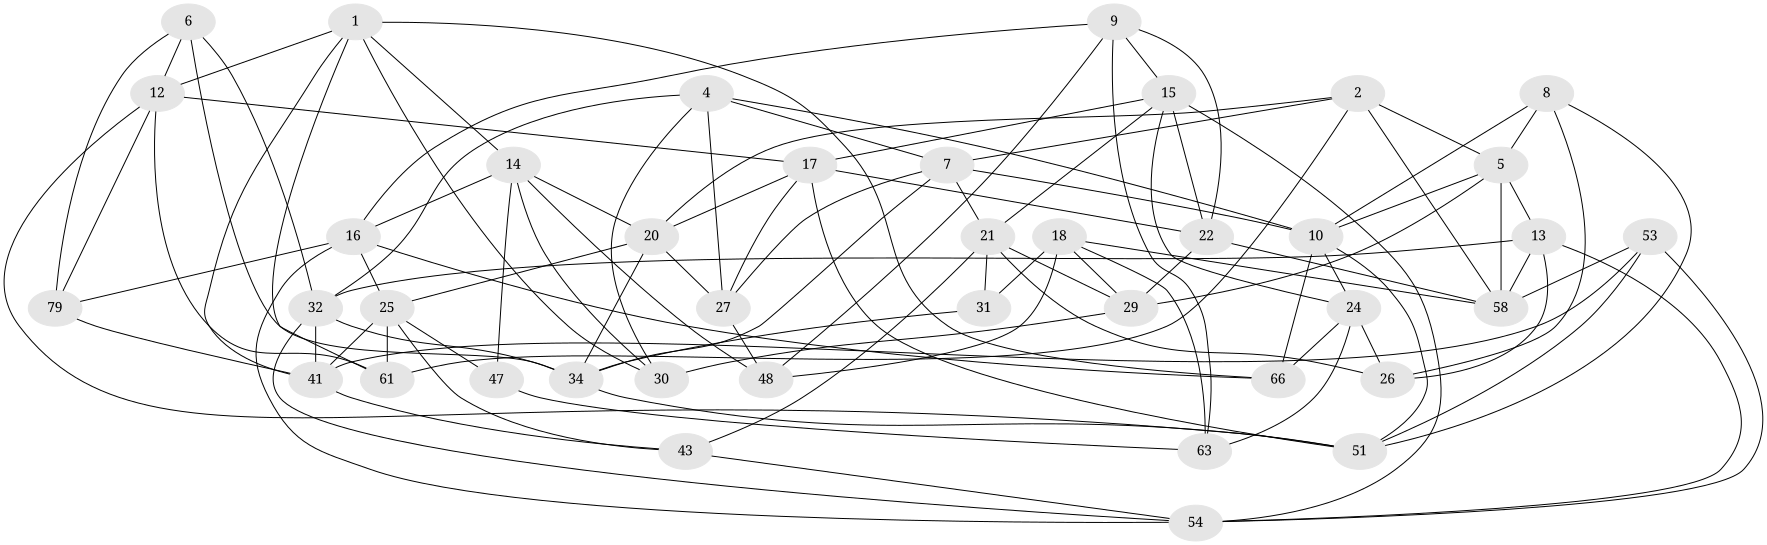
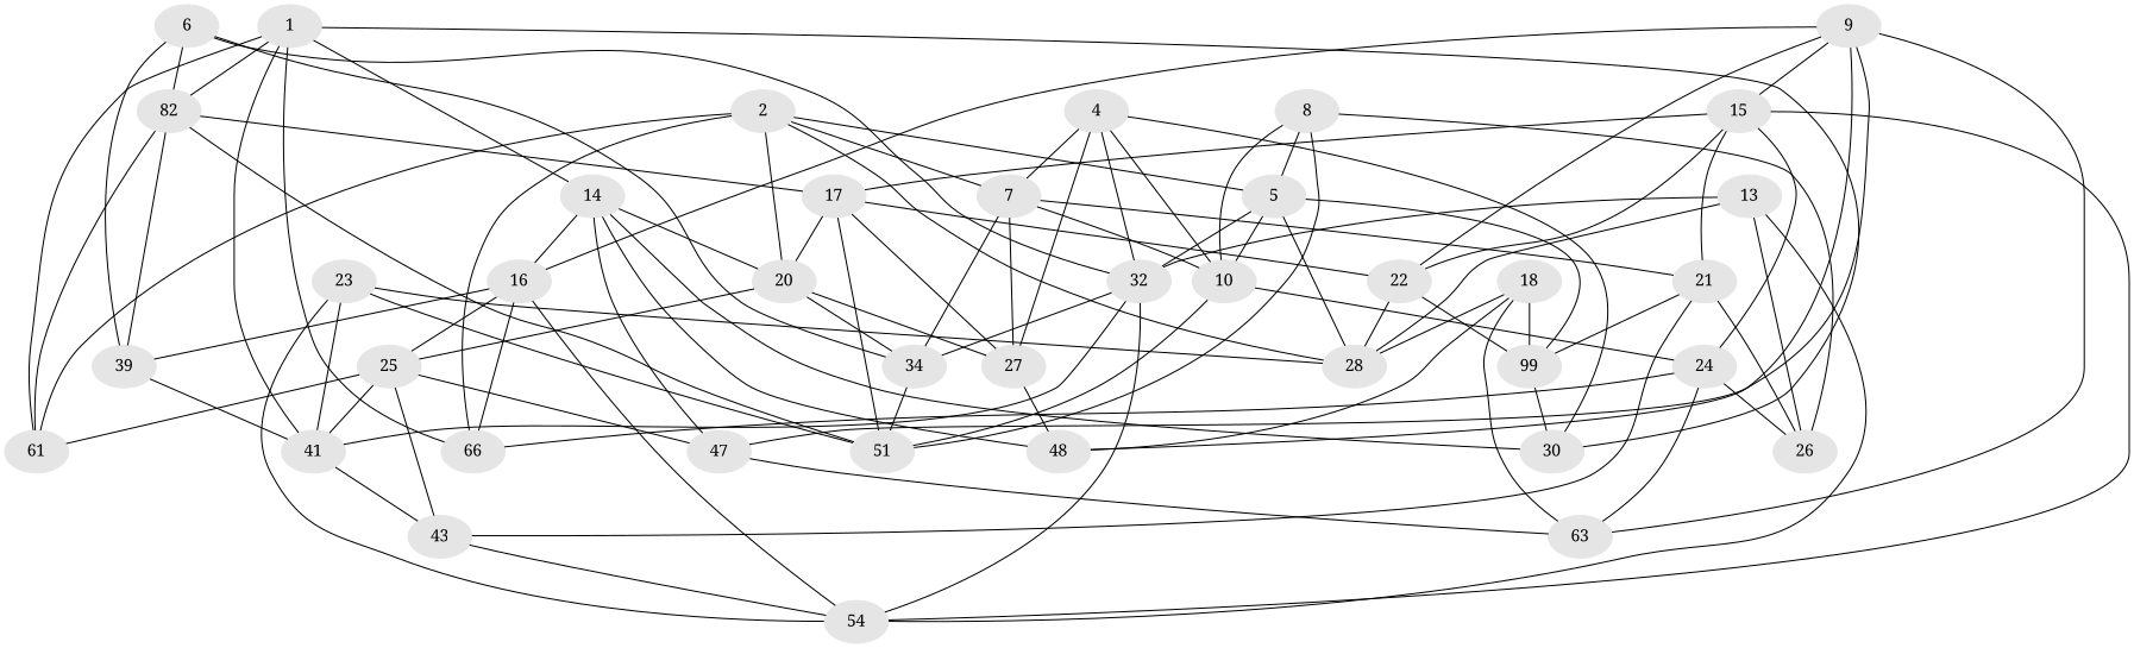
  graph {
    fontname="Noto Serif"
    node [color=gray90 fontname="Noto Serif" style=filled]
    edge [fontname="Noto Serif"]
    1 [super="+58"]
-   12 [super="+52"]
+   12 [super="+52" label=82]
    14 [super="+49"]
    30
    41 [super="+67"]
    61
    66
-   39 [label=79]
+   39
    51 [super="+60"]
    17 [super="+55"]
    20 [super="+53"]
    16 [super="+57"]
    n13 [label=48]
    47
    43
    2 [super="+9"]
    5 [super="+36"]
    7 [super="+48"]
-   28 [super="+56" label=58]
+   28 [super="+56"]
    10 [super="+33"]
    13 [super="+37"]
-   29 [super="+59"]
+   29 [super="+59" label=99]
    27 [super="+62"]
    34 [super="+64"]
    21 [super="+44"]
    25 [super="+42"]
    n27 [label=9 super="+46"]
    15 [super="+35"]
    22 [super="+50"]
    63
    24 [super="+40"]
    54 [super="+65"]
    4 [super="+11"]
    32 [super="+38"]
    26
    6
-   31
    8
    18 [super="+19"]
-   23 [label=53]
+   23
    1 -- 12
    1 -- 14
    1 -- 30
    1 -- 41
    1 -- 61
    1 -- 66
    12 -- 61
    12 -- 39
    12 -- 51
    12 -- 17
    14 -- 30
    14 -- 20
    14 -- 16
    14 -- n13
    14 -- 47
    41 -- 43
    39 -- 41
    17 -- 51
    17 -- 20
    17 -- 27
    17 -- 22
    20 -- 27
    20 -- 34
    20 -- 25
    16 -- 66
    16 -- 39
    16 -- 25
    16 -- 54
    47 -- 63
    43 -- 54
    2 -- 61
-   10 -- 66
+   2 -- 66
    2 -- 20
    2 -- 5
    2 -- 7
    2 -- 28
    5 -- 28
    5 -- 10
-   5 -- 13 [weight=2]
+   5 -- 32 [weight=2]
    5 -- 29
    7 -- 10
    7 -- 27
    7 -- 34
    7 -- 21
    10 -- 51
    10 -- 24
    13 -- 28
    13 -- 54
    13 -- 32
    13 -- 26
    29 -- 30
    27 -- n13
    34 -- 51
    21 -- 43
    21 -- 29
    21 -- 26
-   21 -- 31
    25 -- 41
    25 -- 61
    25 -- 47
    25 -- 43
    n27 -- 16
    n27 -- n13
+   n27 -- 47
    n27 -- 15
    n27 -- 22
    n27 -- 63
    15 -- 17
    15 -- 21
    15 -- 22
    15 -- 24
    15 -- 54
    22 -- 28
    22 -- 29 [weight=2]
    24 -- 66
    24 -- 63
    24 -- 26
    4 -- 30
    4 -- 7
    4 -- 10
    4 -- 27 [weight=2]
    4 -- 32
    32 -- 41
    32 -- 34
    32 -- 54
    6 -- 12
    6 -- 39
    6 -- 34
    6 -- 32
-   31 -- 34
    8 -- 51
    8 -- 5
    8 -- 10
    8 -- 26
    18 -- n13
    18 -- 28
    18 -- 29
    18 -- 63
-   18 -- 31 [weight=2]
    23 -- 41
    23 -- 51
    23 -- 28
    23 -- 54
  }
